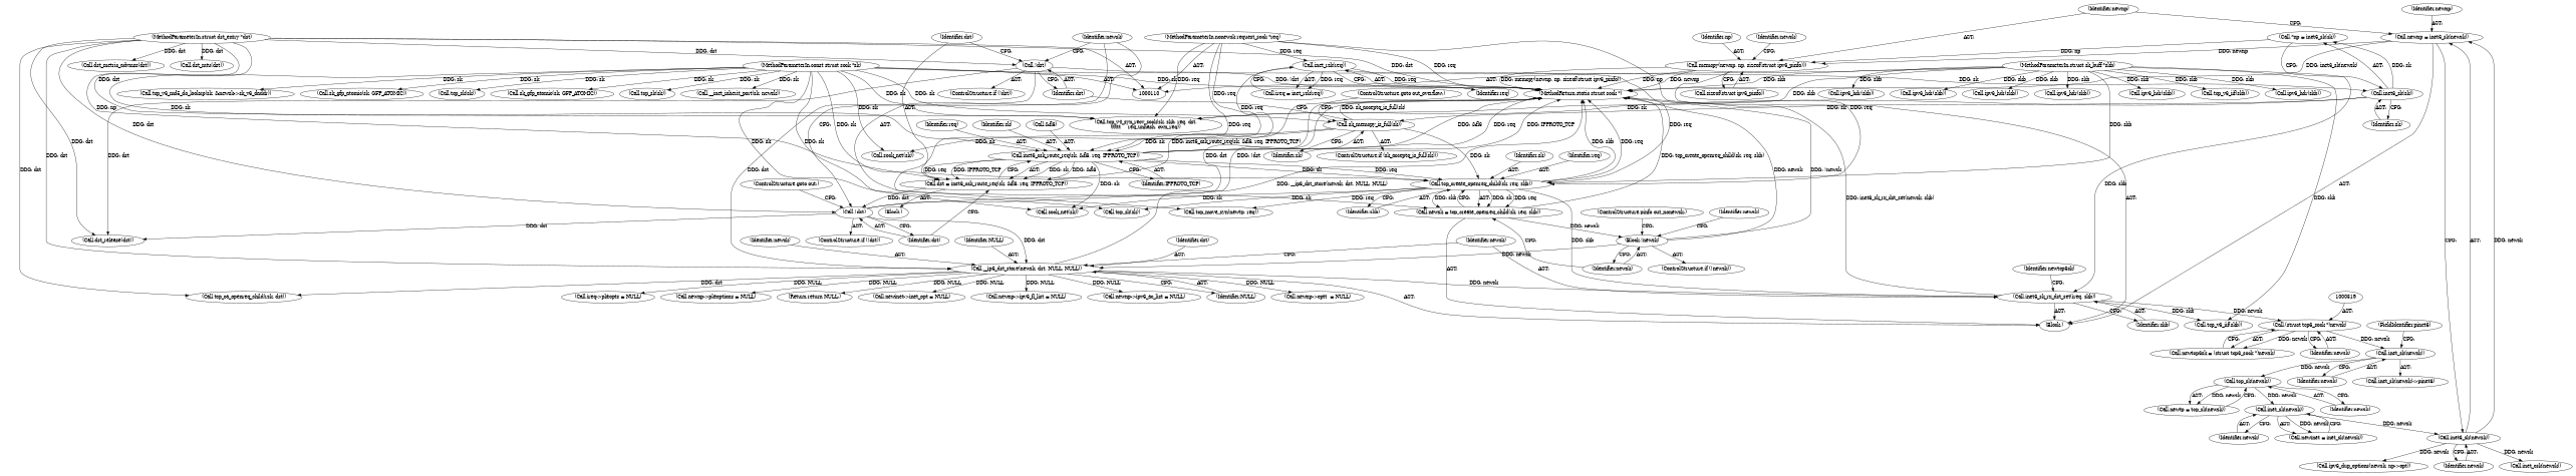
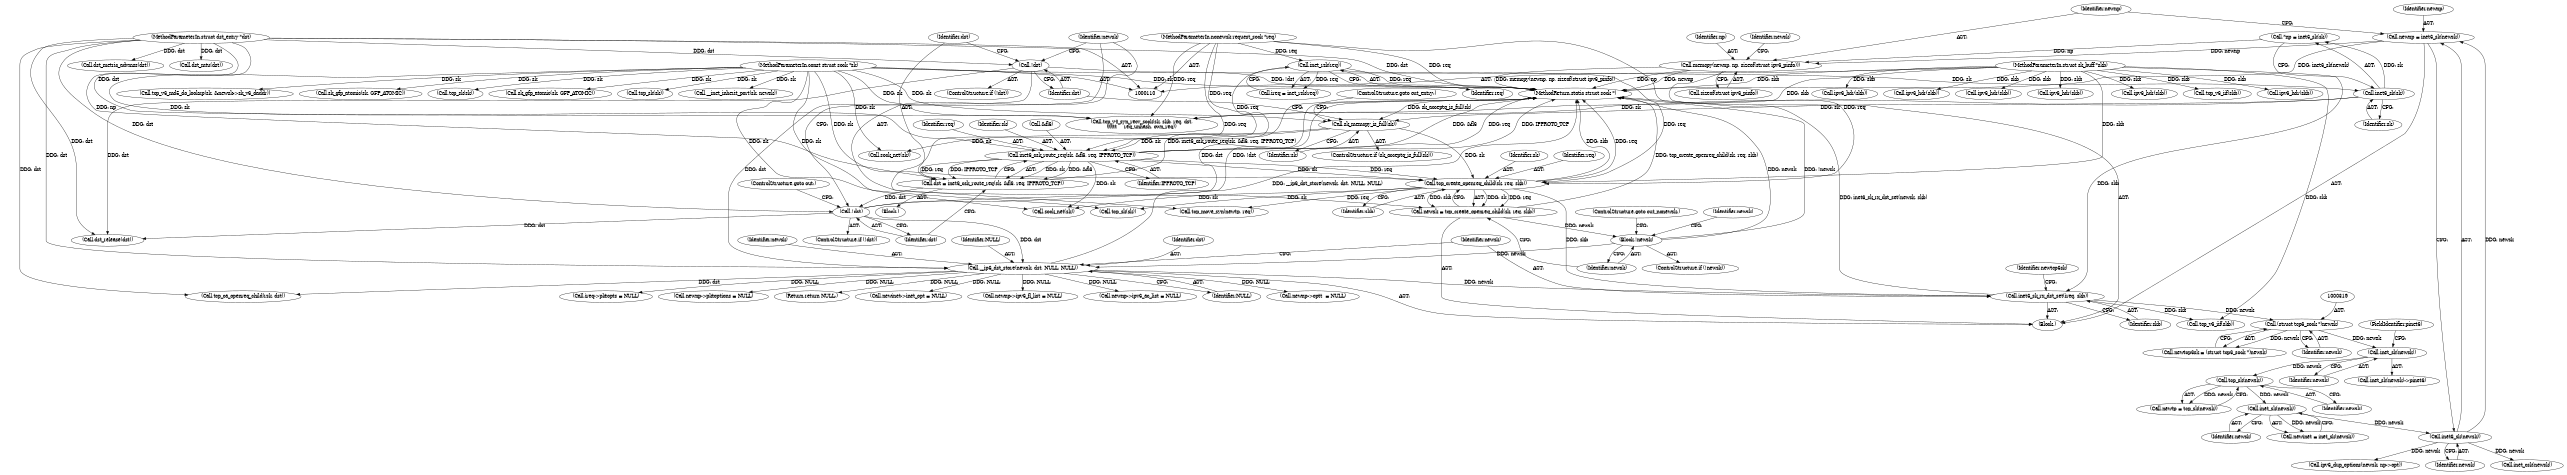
  digraph {
    n1 [label="(Call,newnp = inet6_sk(newsk))"]
    n2 [label="(Call,inet6_sk(newsk))"]
    n3 [label="(Call,memcpy(newnp, np, sizeof(struct ipv6_pinfo)))"]
    n4 [label="(MethodReturn,static struct sock *)"]
    n5 [label="(Block,)"]
    n6 [label="(Call,ipv6_dup_options(newsk, np->opt))"]
    n7 [label="(Identifier,newsk)"]
    n8 [label="(Call,inet_csk(newsk))"]
    n9 [label="(Call,sizeof(struct ipv6_pinfo))"]
    n10 [label="(Call,inet_sk(newsk))"]
    n11 [label="(Call,newinet = inet_sk(newsk))"]
    n12 [label="(Identifier,newsk)"]
    n13 [label="(Call,tcp_sk(newsk))"]
    n14 [label="(Identifier,newsk)"]
    n15 [label="(Call,newtp = tcp_sk(newsk))"]
    n16 [label="(Call,inet_sk(newsk))"]
    n17 [label="(Call,inet_sk(newsk)->pinet6)"]
    n18 [label="(Identifier,newsk)"]
    n19 [label="(Call,(struct tcp6_sock *)newsk)"]
    n20 [label="(Identifier,newsk)"]
    n21 [label="(Call,newtcp6sk = (struct tcp6_sock *)newsk)"]
    n22 [label="(Call,inet6_sk_rx_dst_set(ireq, skb))"]
    n23 [label="(Identifier,skb)"]
    n24 [label="(Call,tcp_v6_iif(skb))"]
    n25 [label="(Call,__ip6_dst_store(newsk, dst, NULL, NULL))"]
    n26 [label="(Call,ireq->pktopts = NULL)"]
    n27 [label="(Call,newnp->pktoptions = NULL)"]
    n28 [label="(Return,return NULL;)"]
    n29 [label="(Call,tcp_ca_openreq_child(rsk, dst))"]
    n30 [label="(Call,newinet->inet_opt = NULL)"]
    n31 [label="(Call,newnp->ipv6_fl_list = NULL)"]
    n32 [label="(Call,newnp->ipv6_ac_list = NULL)"]
    n33 [label="(Identifier,NULL)"]
    n34 [label="(Call,newnp->opt\t  = NULL)"]
    n35 [label="(Block,!newsk)"]
    n36 [label="(ControlStructure,if (!newsk))"]
    n37 [label="(Identifier,newsk)"]
    n38 [label="(Call,newsk = tcp_create_openreq_child(sk, req, skb))"]
    n39 [label="(Call,tcp_create_openreq_child(sk, req, skb))"]
    n40 [label="(Identifier,skb)"]
    n41 [label="(Call,sock_net(sk))"]
    n42 [label="(Call,tcp_move_syn(newtp, req))"]
    n43 [label="(Call,tcp_sk(sk))"]
    n44 [label="(Call,inet6_csk_route_req(sk, &fl6, req, IPPROTO_TCP))"]
    n45 [label="(Call,dst = inet6_csk_route_req(sk, &fl6, req, IPPROTO_TCP))"]
    n46 [label="(Identifier,IPPROTO_TCP)"]
    n47 [label="(Call,!dst)"]
    n48 [label="(Block,)"]
    n49 [label="(Call,sk_memcpy_is_full(sk))"]
    n50 [label="(ControlStructure,if (sk_acceptq_is_full(sk)))"]
    n51 [label="(Identifier,sk)"]
    n52 [label="(Call,sock_net(sk))"]
    n53 [label="(Call,inet6_sk(sk))"]
    n54 [label="(Call,tcp_v4_syn_recv_sock(sk, skb, req, dst,\n\t\t\t\t\t     req_unhash, own_req))"]
    n55 [label="(Identifier,sk)"]
    n56 [label="(Call,*np = inet6_sk(sk))"]
    n57 [label="(MethodParameterIn,const struct sock *sk)"]
    n58 [label="(Call,tcp_v6_md5_do_lookup(sk, &newsk->sk_v6_daddr))"]
    n59 [label="(Call,sk_gfp_atomic(sk, GFP_ATOMIC))"]
    n60 [label="(Call,tcp_sk(sk))"]
    n61 [label="(Call,sk_gfp_atomic(sk, GFP_ATOMIC))"]
    n62 [label="(Call,tcp_sk(sk))"]
    n63 [label="(Call,__inet_inherit_port(sk, newsk))"]
    1000110
    n65 [label="(Call,inet_rsk(req))"]
    n66 [label="(Call,ireq = inet_rsk(req))"]
    n67 [label="(Identifier,req)"]
    n68 [label="(MethodParameterIn,nonewsk request_sock *req)"]
    n69 [label="(MethodParameterIn,struct sk_buff *skb)"]
    n70 [label="(Call,ipv6_hdr(skb))"]
    n71 [label="(Call,tcp_v6_iif(skb))"]
    n72 [label="(Call,ipv6_hdr(skb))"]
    n73 [label="(Call,ipv6_hdr(skb))"]
    n74 [label="(Call,ipv6_hdr(skb))"]
    n75 [label="(Call,ipv6_hdr(skb))"]
    n76 [label="(Call,ipv6_hdr(skb))"]
    n77 [label="(Identifier,dst)"]
    n78 [label="(ControlStructure,if (!dst))"]
    n79 [label="(Call,dst_release(dst))"]
    n80 [label="(MethodParameterIn,struct dst_entry *dst)"]
    n81 [label="(Call,!dst)"]
    n82 [label="(Call,dst_metric_advmss(dst))"]
    n83 [label="(Call,dst_mtu(dst))"]
    n84 [label="(ControlStructure,if (!dst))"]
    n85 [label="(Identifier,dst)"]
    n86 [label="(Identifier,dst)"]
    n87 [label="(Identifier,req)"]
    n88 [label="(Identifier,newsk)"]
-   n89 [label="(ControlStructure,pinfo out_nonewsk;)"]
+   n89 [label="(ControlStructure,goto out_nonewsk;)"]
    n90 [label="(Identifier,newsk)"]
    n91 [label="(Identifier,newsk)"]
    n92 [label="(Identifier,sk)"]
    n93 [label="(Call,&fl6)"]
-   n94 [label="(ControlStructure,goto out_overflow;)"]
+   n94 [label="(ControlStructure,goto out_entry;)"]
    n95 [label="(Identifier,newsk)"]
    n96 [label="(Identifier,newnp)"]
    n97 [label="(Identifier,newtcp6sk)"]
    n98 [label="(Identifier,newsk)"]
    n99 [label="(Identifier,np)"]
    n100 [label="(ControlStructure,goto out;)"]
    n101 [label="(FieldIdentifier,pinet6)"]
    n102 [label="(Identifier,sk)"]
    n103 [label="(Identifier,newnp)"]
    n104 [label="(Identifier,req)"]
    n105 [label="(Identifier,dst)"]
    n106 [label="(Identifier,NULL)"]
    1000319
    n1 -> n2 [label="CFG: "]
    n1 -> n3 [label="DDG: newnp"]
    n1 -> n4 [label="DDG: inet6_sk(newsk)"]
    n1 -> n5 [label="AST: "]
    n2 -> n1 [label="AST: "]
    n2 -> n1 [label="DDG: newsk"]
    n2 -> n6 [label="DDG: newsk"]
    n2 -> n7 [label="CFG: "]
    n2 -> n8 [label="DDG: newsk"]
    n3 -> n4 [label="DDG: np"]
    n3 -> n4 [label="DDG: newnp"]
    n3 -> n4 [label="DDG: memcpy(newnp, np, sizeof(struct ipv6_pinfo))"]
    n3 -> n5 [label="AST: "]
    n3 -> n9 [label="CFG: "]
    n7 -> n2 [label="AST: "]
    n9 -> n3 [label="AST: "]
    n10 -> n2 [label="DDG: newsk"]
    n10 -> n11 [label="AST: "]
    n10 -> n11 [label="DDG: newsk"]
    n10 -> n12 [label="CFG: "]
    n11 -> n10 [label="CFG: "]
    n12 -> n10 [label="AST: "]
    n13 -> n10 [label="DDG: newsk"]
    n13 -> n14 [label="CFG: "]
    n13 -> n15 [label="AST: "]
    n13 -> n15 [label="DDG: newsk"]
    n14 -> n13 [label="AST: "]
    n15 -> n13 [label="CFG: "]
    n16 -> n13 [label="DDG: newsk"]
    n16 -> n17 [label="AST: "]
    n16 -> n18 [label="CFG: "]
    n18 -> n16 [label="AST: "]
    n19 -> n16 [label="DDG: newsk"]
    n19 -> n20 [label="CFG: "]
    n19 -> n21 [label="AST: "]
    n19 -> n21 [label="DDG: newsk"]
    n20 -> n19 [label="AST: "]
    n21 -> n19 [label="CFG: "]
    n22 -> n4 [label="DDG: inet6_sk_rx_dst_set(newsk, skb)"]
    n22 -> n5 [label="AST: "]
    n22 -> n19 [label="DDG: newsk"]
    n22 -> n23 [label="CFG: "]
    n22 -> n24 [label="DDG: skb"]
    n23 -> n22 [label="AST: "]
    n25 -> n4 [label="DDG: __ip6_dst_store(newsk, dst, NULL, NULL)"]
    n25 -> n5 [label="AST: "]
    n25 -> n22 [label="DDG: newsk"]
    n25 -> n26 [label="DDG: NULL"]
    n25 -> n27 [label="DDG: NULL"]
    n25 -> n28 [label="DDG: NULL"]
    n25 -> n29 [label="DDG: dst"]
    n25 -> n30 [label="DDG: NULL"]
    n25 -> n31 [label="DDG: NULL"]
    n25 -> n32 [label="DDG: NULL"]
    n25 -> n33 [label="CFG: "]
    n25 -> n34 [label="DDG: NULL"]
    n33 -> n25 [label="AST: "]
    n35 -> n4 [label="DDG: newsk"]
    n35 -> n4 [label="DDG: !newsk"]
    n35 -> n25 [label="DDG: newsk"]
    n35 -> n36 [label="AST: "]
    n35 -> n37 [label="CFG: "]
    n37 -> n35 [label="AST: "]
    n37 -> n38 [label="CFG: "]
    n38 -> n4 [label="DDG: tcp_create_openreq_child(sk, req, skb)"]
    n38 -> n5 [label="AST: "]
    n38 -> n35 [label="DDG: newsk"]
    n38 -> n39 [label="CFG: "]
    n39 -> n4 [label="DDG: skb"]
    n39 -> n4 [label="DDG: req"]
    n39 -> n22 [label="DDG: skb"]
    n39 -> n38 [label="AST: "]
    n39 -> n38 [label="DDG: sk"]
    n39 -> n38 [label="DDG: req"]
    n39 -> n38 [label="DDG: skb"]
    n39 -> n40 [label="CFG: "]
    n39 -> n41 [label="DDG: sk"]
    n39 -> n42 [label="DDG: req"]
    n39 -> n43 [label="DDG: sk"]
    n40 -> n39 [label="AST: "]
    n44 -> n4 [label="DDG: &fl6"]
    n44 -> n4 [label="DDG: req"]
    n44 -> n4 [label="DDG: IPPROTO_TCP"]
    n44 -> n39 [label="DDG: sk"]
    n44 -> n39 [label="DDG: req"]
    n44 -> n41 [label="DDG: sk"]
    n44 -> n45 [label="AST: "]
    n44 -> n45 [label="DDG: sk"]
    n44 -> n45 [label="DDG: &fl6"]
    n44 -> n45 [label="DDG: req"]
    n44 -> n45 [label="DDG: IPPROTO_TCP"]
    n44 -> n46 [label="CFG: "]
    n45 -> n4 [label="DDG: inet6_csk_route_req(sk, &fl6, req, IPPROTO_TCP)"]
    n45 -> n44 [label="CFG: "]
    n45 -> n47 [label="DDG: dst"]
    n45 -> n48 [label="AST: "]
    n46 -> n44 [label="AST: "]
    n47 -> n4 [label="DDG: dst"]
    n47 -> n4 [label="DDG: !dst"]
    n47 -> n25 [label="DDG: dst"]
    n47 -> n77 [label="CFG: "]
    n47 -> n78 [label="AST: "]
    n47 -> n79 [label="DDG: dst"]
-   n49 -> n4 [label="DDG: sk_acceptq_is_full(sk)"]
+   n4 -> n49 [label="DDG: sk_acceptq_is_full(sk)"]
    n49 -> n39 [label="DDG: sk"]
    n49 -> n44 [label="DDG: sk"]
    n49 -> n50 [label="AST: "]
    n49 -> n51 [label="CFG: "]
    n49 -> n52 [label="DDG: sk"]
    n51 -> n49 [label="AST: "]
    n53 -> n49 [label="DDG: sk"]
    n53 -> n54 [label="DDG: sk"]
    n53 -> n55 [label="CFG: "]
    n53 -> n56 [label="AST: "]
    n53 -> n56 [label="DDG: sk"]
    n55 -> n53 [label="AST: "]
    n56 -> n3 [label="DDG: np"]
    n56 -> n53 [label="CFG: "]
    n57 -> n4 [label="DDG: sk"]
    n57 -> n39 [label="DDG: sk"]
    n57 -> n41 [label="DDG: sk"]
    n57 -> n43 [label="DDG: sk"]
    n57 -> n44 [label="DDG: sk"]
    n57 -> n49 [label="DDG: sk"]
    n57 -> n52 [label="DDG: sk"]
    n57 -> n53 [label="DDG: sk"]
    n57 -> n54 [label="DDG: sk"]
    n57 -> n58 [label="DDG: sk"]
    n57 -> n59 [label="DDG: sk"]
    n57 -> n60 [label="DDG: sk"]
    n57 -> n61 [label="DDG: sk"]
    n57 -> n62 [label="DDG: sk"]
    n57 -> n63 [label="DDG: sk"]
    n57 -> 1000110 [label="AST: "]
    n65 -> n4 [label="DDG: req"]
    n65 -> n39 [label="DDG: req"]
    n65 -> n44 [label="DDG: req"]
    n65 -> n66 [label="AST: "]
    n65 -> n66 [label="DDG: req"]
    n65 -> n67 [label="CFG: "]
    n66 -> n65 [label="CFG: "]
    n67 -> n65 [label="AST: "]
    n68 -> n4 [label="DDG: req"]
    n68 -> n39 [label="DDG: req"]
    n68 -> n42 [label="DDG: req"]
    n68 -> n44 [label="DDG: req"]
    n68 -> n54 [label="DDG: req"]
    n68 -> 1000110 [label="AST: "]
    n68 -> n65 [label="DDG: req"]
    n69 -> n4 [label="DDG: skb"]
    n69 -> n22 [label="DDG: skb"]
    n69 -> n24 [label="DDG: skb"]
    n69 -> n39 [label="DDG: skb"]
    n69 -> n54 [label="DDG: skb"]
    n69 -> 1000110 [label="AST: "]
    n69 -> n70 [label="DDG: skb"]
    n69 -> n71 [label="DDG: skb"]
    n69 -> n72 [label="DDG: skb"]
    n69 -> n73 [label="DDG: skb"]
    n69 -> n74 [label="DDG: skb"]
    n69 -> n75 [label="DDG: skb"]
    n69 -> n76 [label="DDG: skb"]
    n77 -> n45 [label="CFG: "]
    n77 -> n47 [label="AST: "]
    n80 -> n4 [label="DDG: dst"]
    n80 -> n25 [label="DDG: dst"]
    n80 -> n29 [label="DDG: dst"]
    n80 -> n45 [label="DDG: np"]
    n80 -> n47 [label="DDG: dst"]
    n80 -> n54 [label="DDG: dst"]
    n80 -> 1000110 [label="AST: "]
    n80 -> n79 [label="DDG: dst"]
    n80 -> n81 [label="DDG: dst"]
    n80 -> n82 [label="DDG: dst"]
    n80 -> n83 [label="DDG: dst"]
    n81 -> n4 [label="DDG: !dst"]
    n81 -> n25 [label="DDG: dst"]
    n81 -> n79 [label="DDG: dst"]
    n81 -> n84 [label="AST: "]
    n81 -> n85 [label="CFG: "]
    n85 -> n49 [label="CFG: "]
    n85 -> n81 [label="AST: "]
    n86 -> n25 [label="AST: "]
    n87 -> n44 [label="AST: "]
    n88 -> n3 [label="CFG: "]
    n89 -> n35 [label="CFG: "]
    n90 -> n22 [label="AST: "]
    n90 -> n25 [label="CFG: "]
    n91 -> n25 [label="AST: "]
    n92 -> n44 [label="AST: "]
    n93 -> n44 [label="AST: "]
    n94 -> n49 [label="CFG: "]
    n95 -> n35 [label="CFG: "]
    n96 -> n1 [label="CFG: "]
    n96 -> n3 [label="AST: "]
    n97 -> n22 [label="CFG: "]
    n98 -> n38 [label="AST: "]
    n98 -> n47 [label="CFG: "]
    n98 -> n81 [label="CFG: "]
    n99 -> n3 [label="AST: "]
    n100 -> n47 [label="CFG: "]
    n101 -> n16 [label="CFG: "]
    n102 -> n39 [label="AST: "]
    n103 -> n1 [label="AST: "]
    n104 -> n39 [label="AST: "]
    n105 -> n45 [label="AST: "]
    n105 -> n81 [label="CFG: "]
    n106 -> n25 [label="AST: "]
    1000319 -> n19 [label="AST: "]
  }
